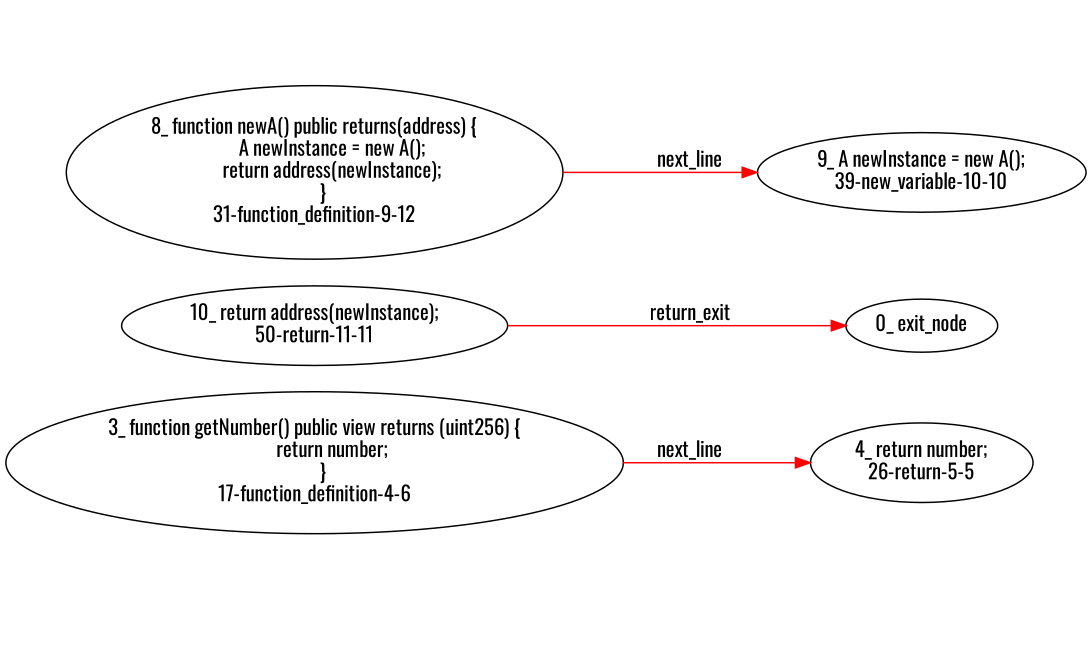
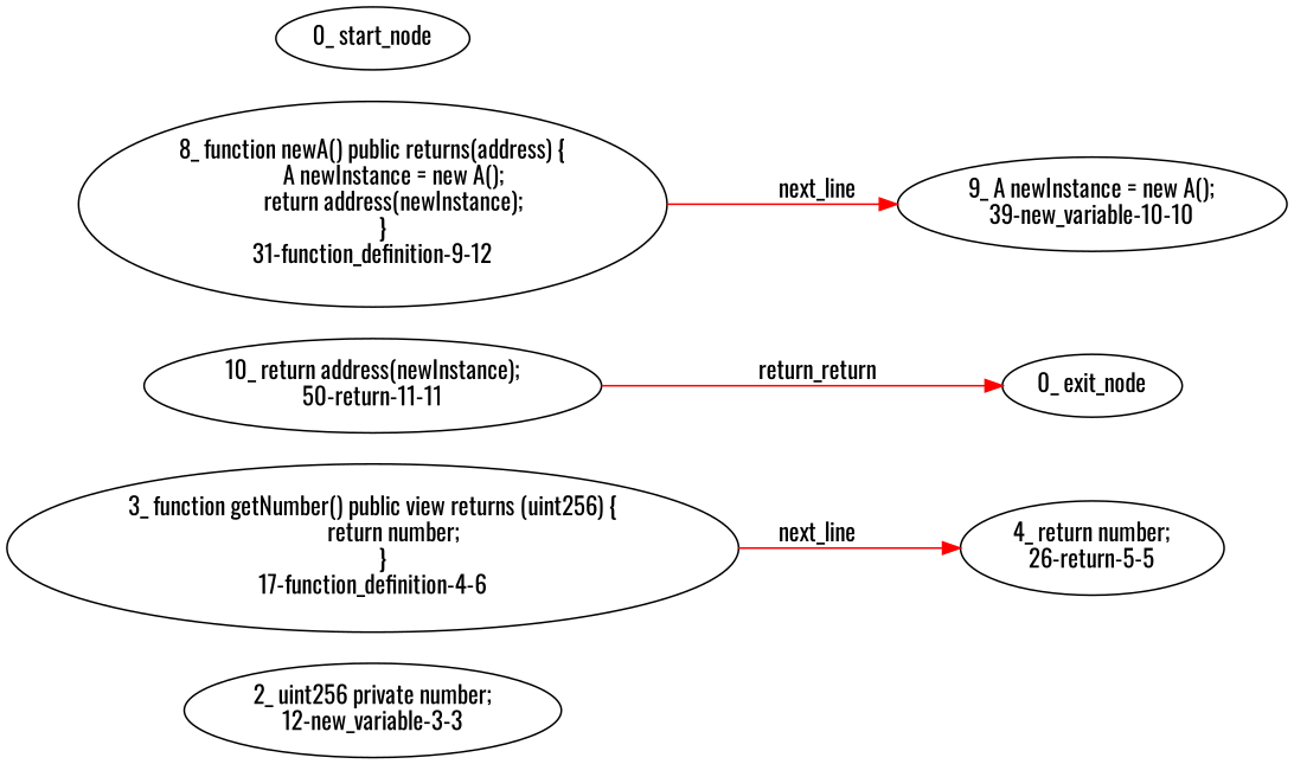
  digraph {
    fontname=Oswald
    rankdir=LR
    node [fontname=Oswald type_label=new_variable]
    edge [color=red controlflow_type=next_line edge_type=CFG_edge fontname=Oswald]
+   n1 [label="2_ uint256 private number;\n12-new_variable-3-3"]
    n2 [label="3_ function getNumber() public view returns (uint256) {\n        return number;\n    }\n17-function_definition-4-6" method="getNumber()" type_label=function_definition]
    n3 [label="4_ return number;\n26-return-5-5" method="getNumber()" type_label=return]
    n4 [label="0_ exit_node" type_label=exit]
    n5 [label="8_ function newA() public returns(address) {\n        A newInstance = new A();\n        return address(newInstance);\n    }\n31-function_definition-9-12" method="newA()" type_label=function_definition]
    n6 [label="9_ A newInstance = new A();\n39-new_variable-10-10" method="newA()"]
    n7 [label="10_ return address(newInstance);\n50-return-11-11" method="newA()" type_label=return]
+   n8 [label="0_ start_node" type_label=start]
    n2 -> n3 [label=next_line]
    n5 -> n6 [label=next_line]
-   n7 -> n4 [controlflow_type=return_exit label=return_exit]
+   n7 -> n4 [controlflow_type=return_exit label=return_return]
  }
